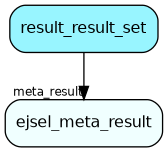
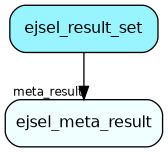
  digraph {
    node [fontname=Helvetica fontsize=12 shape=box style="rounded, filled"]
-   ejsel_result_set [fillcolor=cadetblue1 label=result_result_set]
+   ejsel_result_set [fillcolor=cadetblue1]
    ejsel_meta_result [fillcolor=azure1]
    ejsel_result_set -> ejsel_meta_result [fontname=Helvetica fontsize=9 headlabel=meta_result]
  }
